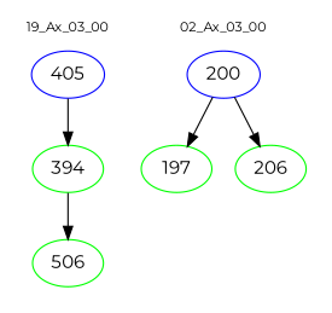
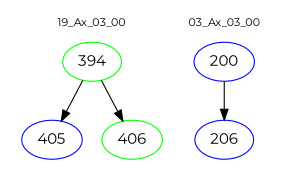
  digraph {
    fontname=Montserrat
    node [color=green fontname=Montserrat]
    edge [color=black fontname=Montserrat]
    n1 [color=blue label=405]
    n2 [label=394]
-   n3 [label=506]
+   n3 [label=406]
    n4 [color=blue label=200]
-   n5 [label=197]
-   n6 [label=206]
+   n6 [color=blue label=206]
    subgraph cluster_1 {
      color=white
      fontsize=10
      label="19_Ax_03_00"
      n1
      n2
      n3
    }
    subgraph cluster_2 {
      color=white
      fontsize=10
-     label="02_Ax_03_00"
+     label="03_Ax_03_00"
      n4
-     n5
      n6
    }
-   n1 -> n2
+   n2 -> n1
    n2 -> n3
-   n4 -> n5
    n4 -> n6
  }
